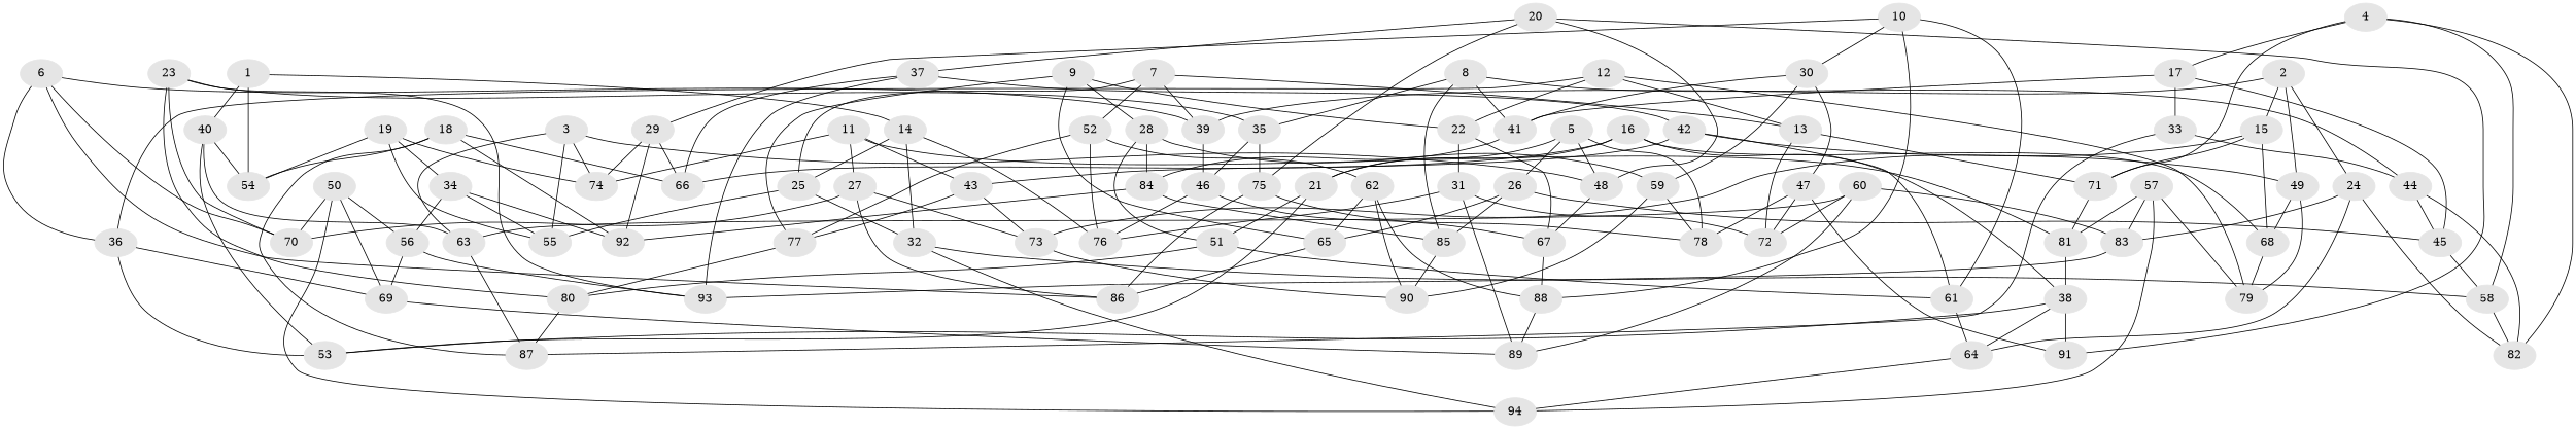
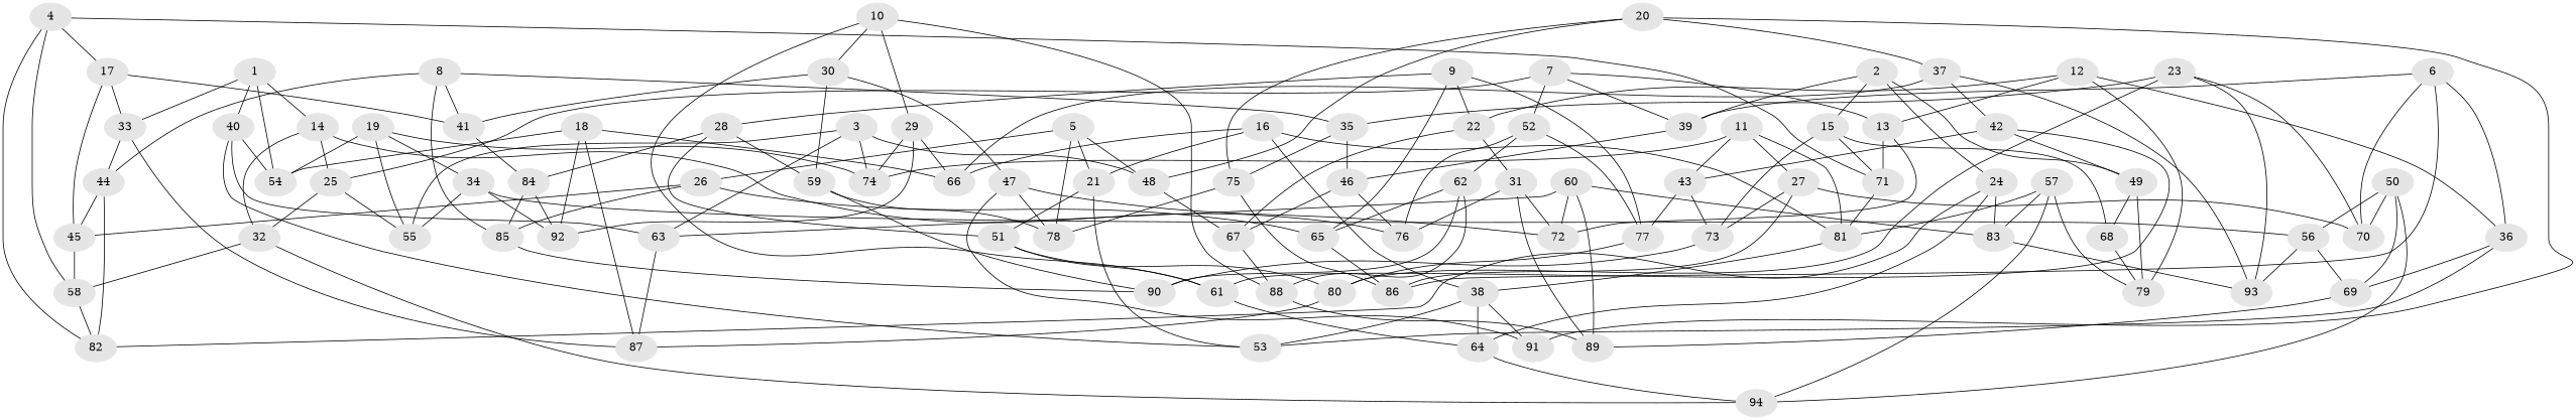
  graph {
    node [color=gray90 style=filled]
    1
    14
    33
    40
    54
    25
    32
    76
    44
    87
    63
    53
    2
    15
    24
    39
    49
    71
    68
    73
    82
    64
    83
    46
    79
    3
    48
    55
    74
    67
    4
    17
    58
    41
    45
    81
    5
    21
    26
    78
    51
    85
    65
    6
    36
    70
    86
    69
    7
    13
    52
    72
    77
    62
    8
    35
    75
    84
    90
    9
    22
    28
    31
    59
    80
    10
    29
    30
    61
    88
    66
    92
    47
    89
    11
    27
    43
    38
    12
    94
    16
    91
    18
    19
    34
    56
    20
    37
    93
    42
    23
    50
    57
    60
    1 -- 14
+   1 -- 33
    1 -- 40
    1 -- 54
    14 -- 25
    14 -- 32
    14 -- 76
    33 -- 44
    33 -- 87
    40 -- 54
    40 -- 63
    40 -- 53
    25 -- 32
    25 -- 55
    32 -- 58
    32 -- 94
    44 -- 82
    44 -- 45
    63 -- 87
    2 -- 15
    2 -- 24
    2 -- 39
    2 -- 49
    15 -- 71
    15 -- 68
    15 -- 73
    24 -- 82
    24 -- 64
    24 -- 83
    39 -- 46
    49 -- 68
    49 -- 79
    71 -- 81
    68 -- 79
    73 -- 90
    64 -- 94
    83 -- 93
    46 -- 76
    46 -- 67
    3 -- 63
    3 -- 48
    3 -- 55
    3 -- 74
    48 -- 67
    67 -- 88
    4 -- 71
    4 -- 82
    4 -- 17
    4 -- 58
    17 -- 33
    17 -- 41
    17 -- 45
    58 -- 82
    41 -- 84
    45 -- 58
    81 -- 38
    5 -- 48
    5 -- 21
    5 -- 26
    5 -- 78
    21 -- 53
    21 -- 51
    26 -- 45
    26 -- 85
    26 -- 65
    51 -- 80
    51 -- 61
    85 -- 90
    65 -- 86
    6 -- 39
    6 -- 36
    6 -- 70
    6 -- 86
    36 -- 53
    36 -- 69
    69 -- 89
    7 -- 25
    7 -- 39
    7 -- 13
    7 -- 52
    13 -- 71
    13 -- 72
    52 -- 76
    52 -- 77
    52 -- 62
    77 -- 80
    62 -- 65
    62 -- 90
    62 -- 88
    8 -- 44
    8 -- 41
    8 -- 85
    8 -- 35
    35 -- 46
    35 -- 75
    75 -- 78
    75 -- 86
    84 -- 85
    84 -- 92
    9 -- 65
    9 -- 77
    9 -- 22
    9 -- 28
    22 -- 67
    22 -- 31
    28 -- 51
    28 -- 84
    28 -- 59
    31 -- 76
    31 -- 72
    31 -- 89
    59 -- 78
    59 -- 90
    80 -- 87
    10 -- 29
    10 -- 30
    10 -- 61
    10 -- 88
    29 -- 74
    29 -- 66
    29 -- 92
    30 -- 41
    30 -- 59
    30 -- 47
    61 -- 64
    88 -- 89
    47 -- 78
    47 -- 72
    47 -- 91
    11 -- 74
    11 -- 81
    11 -- 27
    11 -- 43
    27 -- 73
    27 -- 70
    27 -- 86
    43 -- 73
    43 -- 77
    38 -- 53
    38 -- 64
    38 -- 91
    12 -- 79
    12 -- 36
    12 -- 13
    12 -- 22
-   16 -- 68
+   16 -- 81
    16 -- 21
    16 -- 66
    16 -- 38
    18 -- 54
    18 -- 87
    18 -- 66
    18 -- 92
    19 -- 54
    19 -- 55
    19 -- 74
    19 -- 34
    34 -- 55
    34 -- 92
    34 -- 56
    56 -- 69
    56 -- 93
    20 -- 48
    20 -- 75
    20 -- 91
    20 -- 37
    37 -- 66
    37 -- 93
    37 -- 42
    42 -- 49
    42 -- 61
    42 -- 43
    23 -- 70
    23 -- 35
    23 -- 80
    23 -- 93
    50 -- 70
    50 -- 69
    50 -- 94
    50 -- 56
    57 -- 83
    57 -- 79
    57 -- 81
    57 -- 94
    60 -- 63
    60 -- 83
    60 -- 72
    60 -- 89
  }
